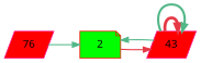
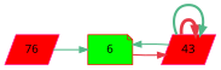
  digraph {
    rankdir=LR
    fontname="Noto Sans"
    node [fillcolor="#fe0000" shape=parallelogram style=filled color=deeppink fontname="Noto Sans"]
    edge [color="#52b788" style=solid fontname="Noto Sans"]
-   n1 [fillcolor="#00fe00" label=2 shape=note color=red]
+   n1 [fillcolor="#00fe00" label=6 shape=note color=red]
    n2 [label=43]
    n3 [label=76]
    n1 -> n2 [color="#e63946" penwidth=1.53]
    n2 -> n1 [penwidth=1.50 style=bold]
    n2 -> n2 [color="#e63946" penwidth=4.00 style=bold]
    n2 -> n2 [penwidth=3.00]
    n3 -> n1 [penwidth=1.39]
  }
